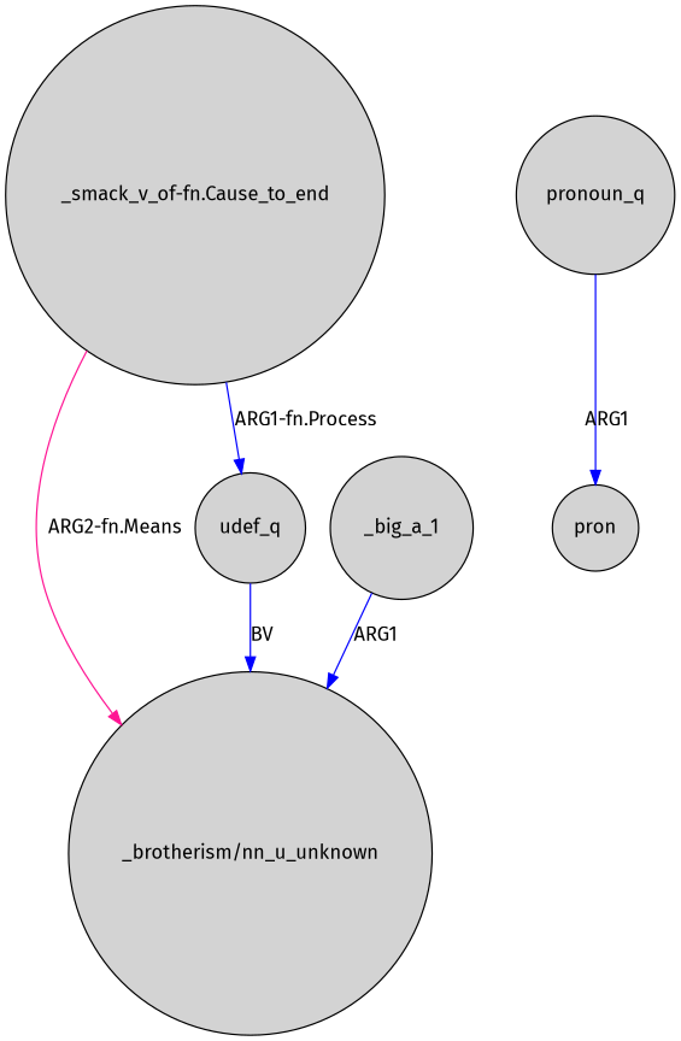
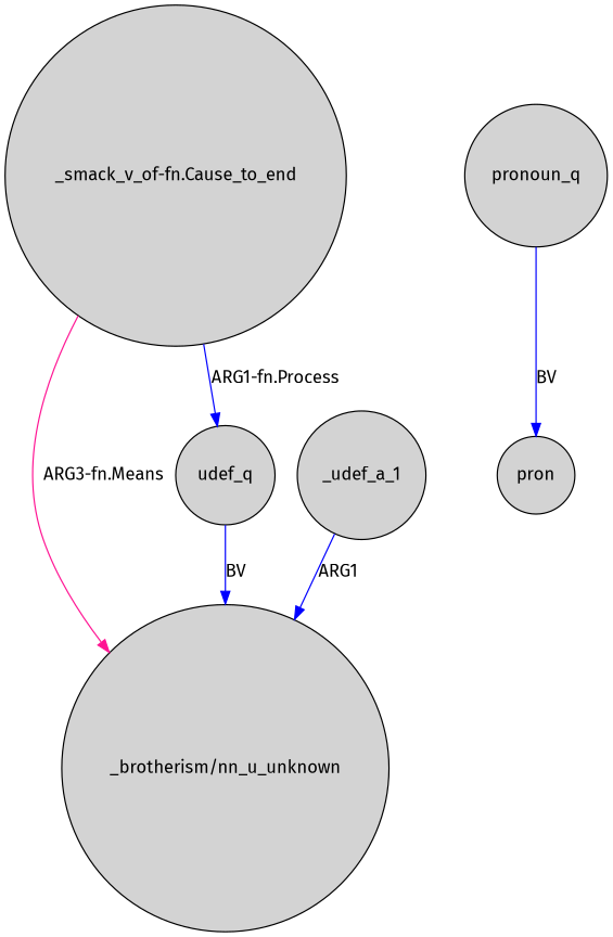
  digraph {
    fontname="Fira Sans"
    node [fontname="Fira Sans" shape=circle style=filled]
    edge [color=blue fontname="Fira Sans"]
    "_smack_v_of-fn.Cause_to_end"
    "_brotherism/nn_u_unknown"
    udef_q
-   _big_a_1
+   _big_a_1 [label=_udef_a_1]
    pronoun_q
    pron
-   "_smack_v_of-fn.Cause_to_end" -> "_brotherism/nn_u_unknown" [color=deeppink label="ARG2-fn.Means"]
+   "_smack_v_of-fn.Cause_to_end" -> "_brotherism/nn_u_unknown" [color=deeppink label="ARG3-fn.Means"]
    "_smack_v_of-fn.Cause_to_end" -> udef_q [label="ARG1-fn.Process"]
    udef_q -> "_brotherism/nn_u_unknown" [label=BV]
    _big_a_1 -> "_brotherism/nn_u_unknown" [label=ARG1]
-   pronoun_q -> pron [label=ARG1]
+   pronoun_q -> pron [label=BV]
  }
